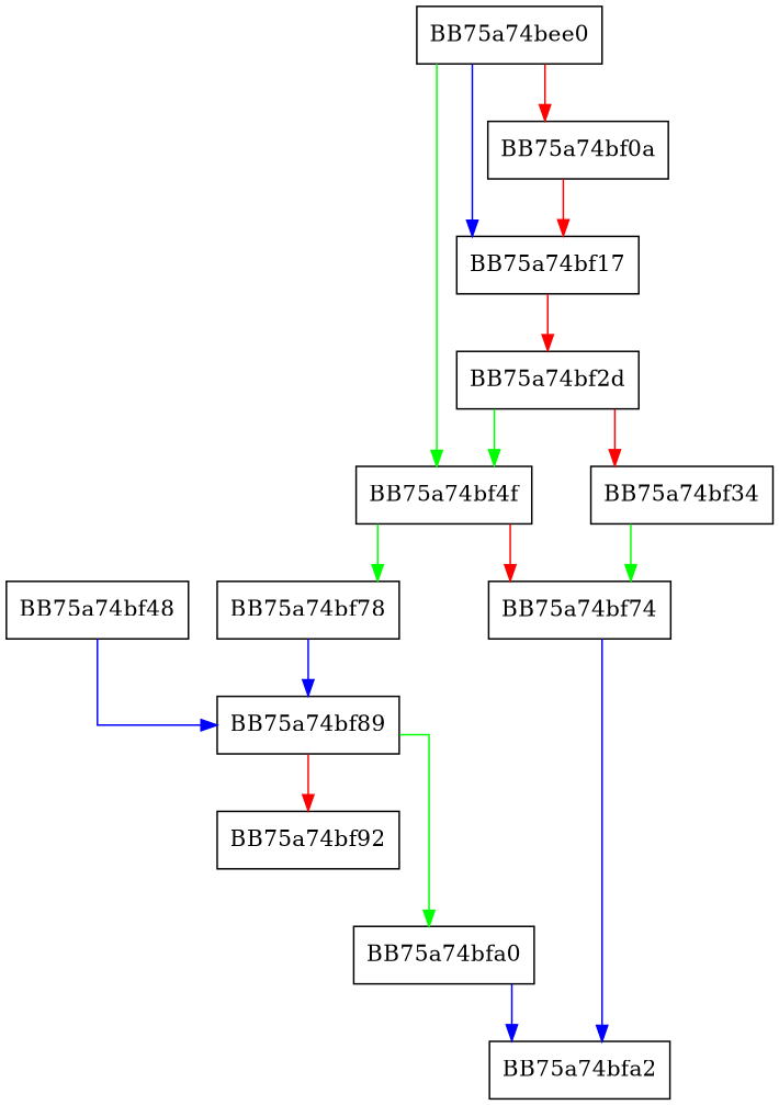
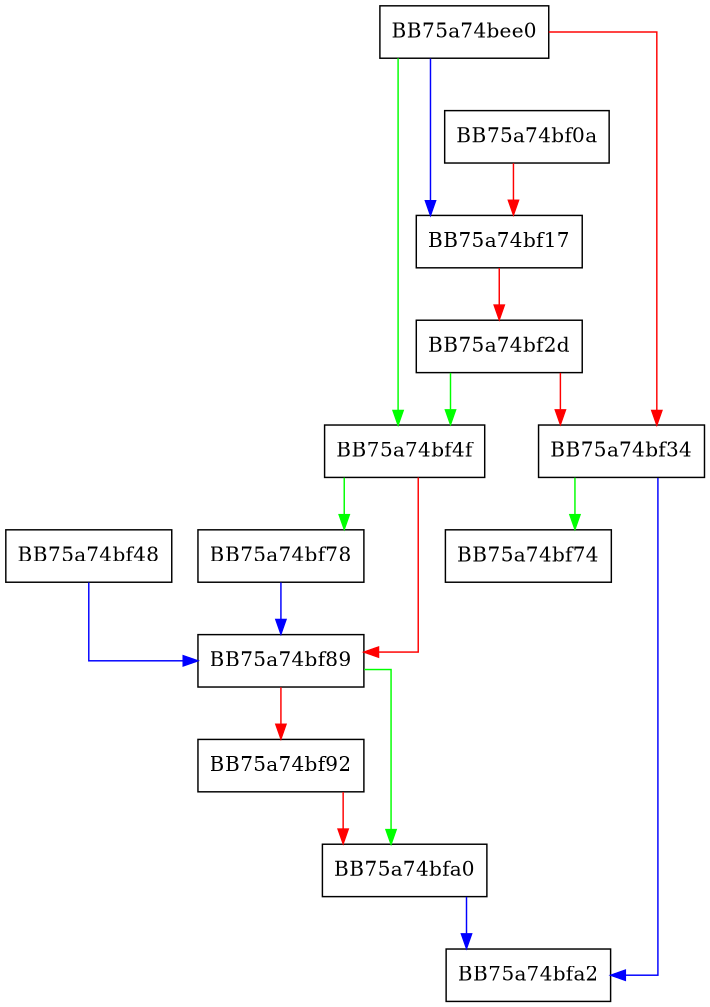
  digraph {
    splines=ortho
    node [shape=box]
    edge [color=red]
    BB75a74bee0
    BB75a74bf17
    BB75a74bf0a
    BB75a74bf4f
    BB75a74bf2d
    BB75a74bf74
    BB75a74bf78
    BB75a74bf34
    BB75a74bfa2
    BB75a74bf89
    BB75a74bf48
    BB75a74bfa0
    BB75a74bf92
    BB75a74bee0 -> BB75a74bf17 [color=blue]
-   BB75a74bee0 -> BB75a74bf0a
+   BB75a74bee0 -> BB75a74bf34
    BB75a74bee0 -> BB75a74bf4f [color=green]
    BB75a74bf17 -> BB75a74bf2d
    BB75a74bf0a -> BB75a74bf17
-   BB75a74bf4f -> BB75a74bf74
+   BB75a74bf4f -> BB75a74bf89
    BB75a74bf4f -> BB75a74bf78 [color=green]
    BB75a74bf2d -> BB75a74bf4f [color=green]
    BB75a74bf2d -> BB75a74bf34
-   BB75a74bf74 -> BB75a74bfa2 [color=blue]
+   BB75a74bf34 -> BB75a74bfa2 [color=blue]
    BB75a74bf78 -> BB75a74bf89 [color=blue]
    BB75a74bf34 -> BB75a74bf74 [color=green]
    BB75a74bf89 -> BB75a74bfa0 [color=green]
    BB75a74bf89 -> BB75a74bf92
    BB75a74bf48 -> BB75a74bf89 [color=blue]
    BB75a74bfa0 -> BB75a74bfa2 [color=blue]
+   BB75a74bf92 -> BB75a74bfa0
  }
